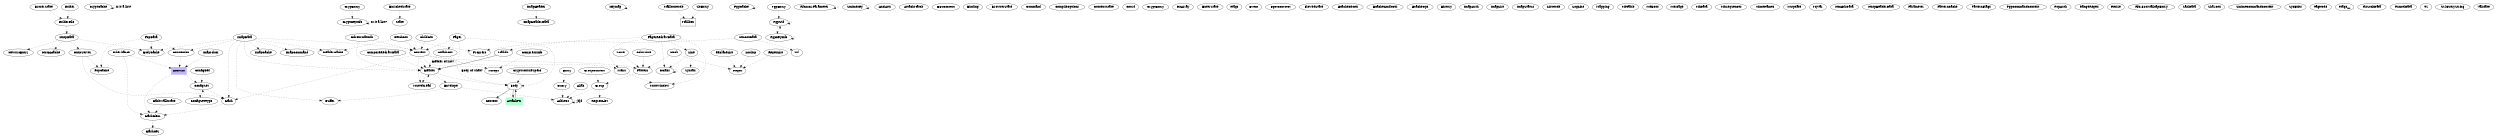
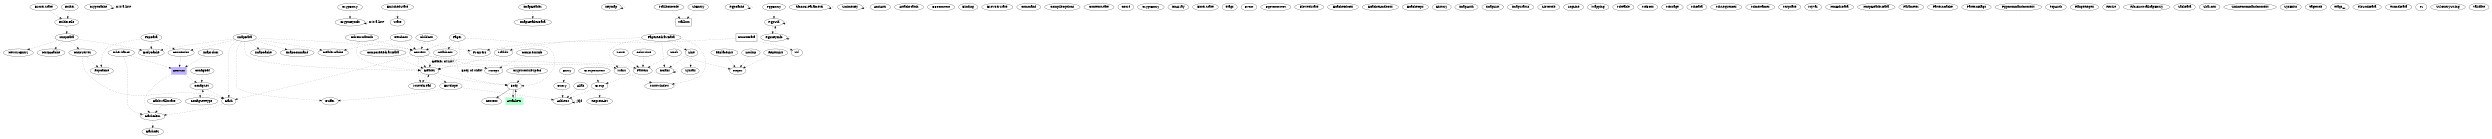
  digraph {
    edge [style=dotted]
    Account [color=".7 .3 1.0" shape=box style=filled]
    HashElem
    ConfigSet
    HashKey
    Hash
    ConfigSetType
    Address
    Alias
    AttachCtx
    Header
    Body
    MuttThread
    Envelope
    AttachPtr [color=".4 .3 1.0" shape=box style=filled]
    Content
    Buffer
    BroserState
    FolderFile
    NntpData
    BodyCache
    NntpAcache
    NewsrcEntry
    NntpServer
    ChildCtx
    Context
    Pattern
    MxOps
    Menu
    Group
    MuttWindow
    ColorLine
    RegrexList
    ComposeRedrawData
    CompressInfo
    ConfigDef
    Connection
    CryptCache
    CrypEntry
    CryptKeyInfo
    CryptModuleSpecs
    EnrichedState
    State
    Entry
    Query
    FetchCtx
    HeaderCache
    Progress
    Folder
    PopCache
    GroupContext
    HashWalkState
    HdrFormatInfo
    Hook
    Regex
    ImapData
    ImapCache
    ImapCommand
    ImapHeader
    ImapHeaderData
    ImapMbox
    Inheritance
    Keymap
    Line
    Syntax
    QClass
    Lookup
    Mailbox [shape=box]
    MailboxNode
    Maildir
-   NmCtxData
+   NmCtxData [shape=box]
    Url
    Pager
    PagerRedrawData
    PgpCache
    PgpEntry
    PgpUid
    PgpKeyInfo
    PopData
    RegexList
    ReplaceList
    Rfc2231Parameter
    SbEntry
    Score
    SmimeKey
    AnsiAttr
    AttachMatch
    B64Context
    Binding
    BrowserState
    Command
    CompileOptions
    ContentState
    Coord
    CryptEntry
    DnArray
    EnterState
    etags
    Event
    FgetConvNot
    FlowedState
    HcacheDbCtx
    HcacheLmdbCtx
    HcacheOps
    History
    ImapAuth
    ImapList
    ImapStatus
    ListNode
    LogLine
    Mapping
    MbTable
    Md5Ctx
    Message
    MhData
    MhSequences
    MimeNames
    MUpdate
    MyVar
    NmHdrData
    NntpHeaderData
    Parameter
    PatternCache
    PatternFlags
    PgpCommandContext
    PopAuth
    RangeRegex
    Resize
    Rfc1524MailcapEntry
    SaslData
    Sha1Ctx
    SmimeCommandContext
    SysExits
    TagNode
    n134 [label=etags__]
    TlsSockData
    TunnelData
    Tz
    UrlQueryString
    Validate
    Account -> HashElem
    Account -> ConfigSet
    HashElem -> HashKey
    ConfigSet -> Hash
    ConfigSet -> ConfigSetType
    Hash -> HashElem
    ConfigSetType -> ConfigSet
    Address -> Address [label=jdjd]
    Alias -> Address
    AttachCtx -> Header [label="Header of list?"]
    AttachCtx -> Body [label="Body of what?"]
    Header -> Body
    Header -> MuttThread
    Header -> Envelope
    Body -> AttachPtr [style=""]
    Body -> Content [style=""]
    MuttThread -> Header
    Envelope -> Address
    Envelope -> Buffer
    AttachPtr -> Body [style=""]
    BroserState -> FolderFile
    FolderFile -> NntpData
    NntpData -> BodyCache
    NntpData -> NntpAcache
    NntpData -> NewsrcEntry
    NntpData -> NntpServer
    NntpServer -> Hash
    NntpServer -> PopCache
    ChildCtx -> Context
    Context -> Hash
    Context -> Header
    Context -> MuttThread
    Context -> Pattern
    Context -> MxOps
    Context -> Menu
    Pattern -> Group
    Menu -> MuttWindow
    Group -> Address
    Group -> RegrexList
    ColorLine -> Pattern
    ComposeRedrawData -> Header
    CompressInfo -> MxOps
    ConfigDef -> ConfigSet
    Connection -> Account
    CryptCache -> CryptCache [label="Is it a list?"]
    CrypEntry -> CryptKeyInfo
    CryptKeyInfo -> CryptKeyInfo [label="Is it a list?"]
    CryptModuleSpecs -> Body
    EnrichedState -> State
    Entry -> Query
    Query -> Address
    FetchCtx -> Context
    FetchCtx -> HeaderCache
    FetchCtx -> Progress
    Folder -> FolderFile
    GroupContext -> Group
    HashWalkState -> HashElem
    HdrFormatInfo -> Header
    HdrFormatInfo -> Context
    Hook -> Pattern
    Hook -> Regex
    ImapData -> Hash
    ImapData -> Header
    ImapData -> Buffer
    ImapData -> BodyCache
    ImapData -> Context
    ImapData -> Connection
    ImapData -> HeaderCache
    ImapData -> ImapCache
    ImapData -> ImapCommand
    ImapHeader -> ImapHeaderData
    ImapMbox -> Account
    Inheritance -> Account
    Inheritance -> HashElem
    Keymap -> Keymap
    Line -> Syntax
    Line -> QClass
    QClass -> QClass
    Lookup -> Regex
    MailboxNode -> Mailbox
-   Maildir -> Header [style=solid]
+   Maildir -> Header
    NmCtxData -> Progress
    NmCtxData -> Url
    Pager -> AttachCtx
    Pager -> Header
    Pager -> Body
    Pager -> Context
    PagerRedrawData -> Menu
    PagerRedrawData -> MuttWindow
    PagerRedrawData -> Line
    PagerRedrawData -> QClass
    PagerRedrawData -> Maildir
    PgpCache -> PgpCache
    PgpEntry -> PgpUid
    PgpUid -> PgpUid
    PgpUid -> PgpKeyInfo
    PgpKeyInfo -> PgpUid
    PgpKeyInfo -> PgpKeyInfo
    PopData -> BodyCache
    PopData -> Connection
    PopData -> PopCache
    RegexList -> Regex
    ReplaceList -> Regex
    Rfc2231Parameter -> Rfc2231Parameter
    SbEntry -> Mailbox
    Score -> Pattern
    SmimeKey -> SmimeKey
  }
